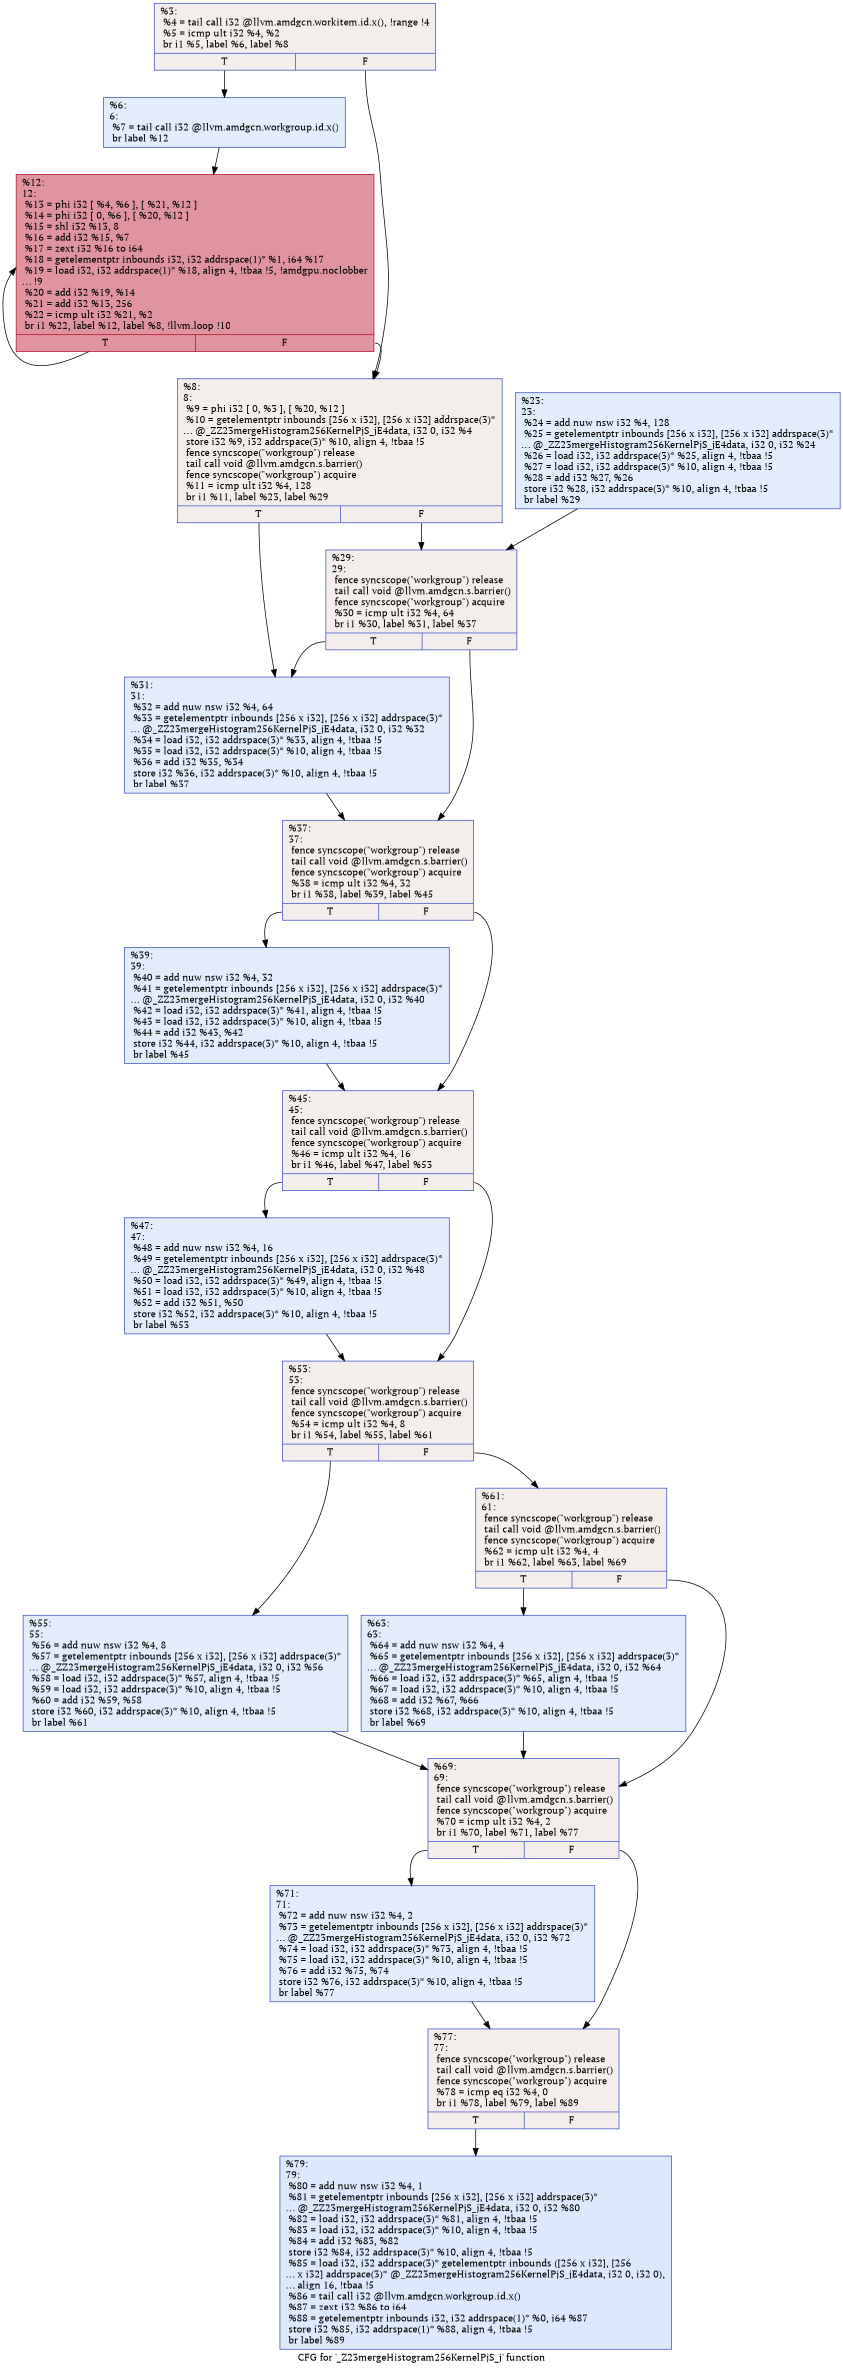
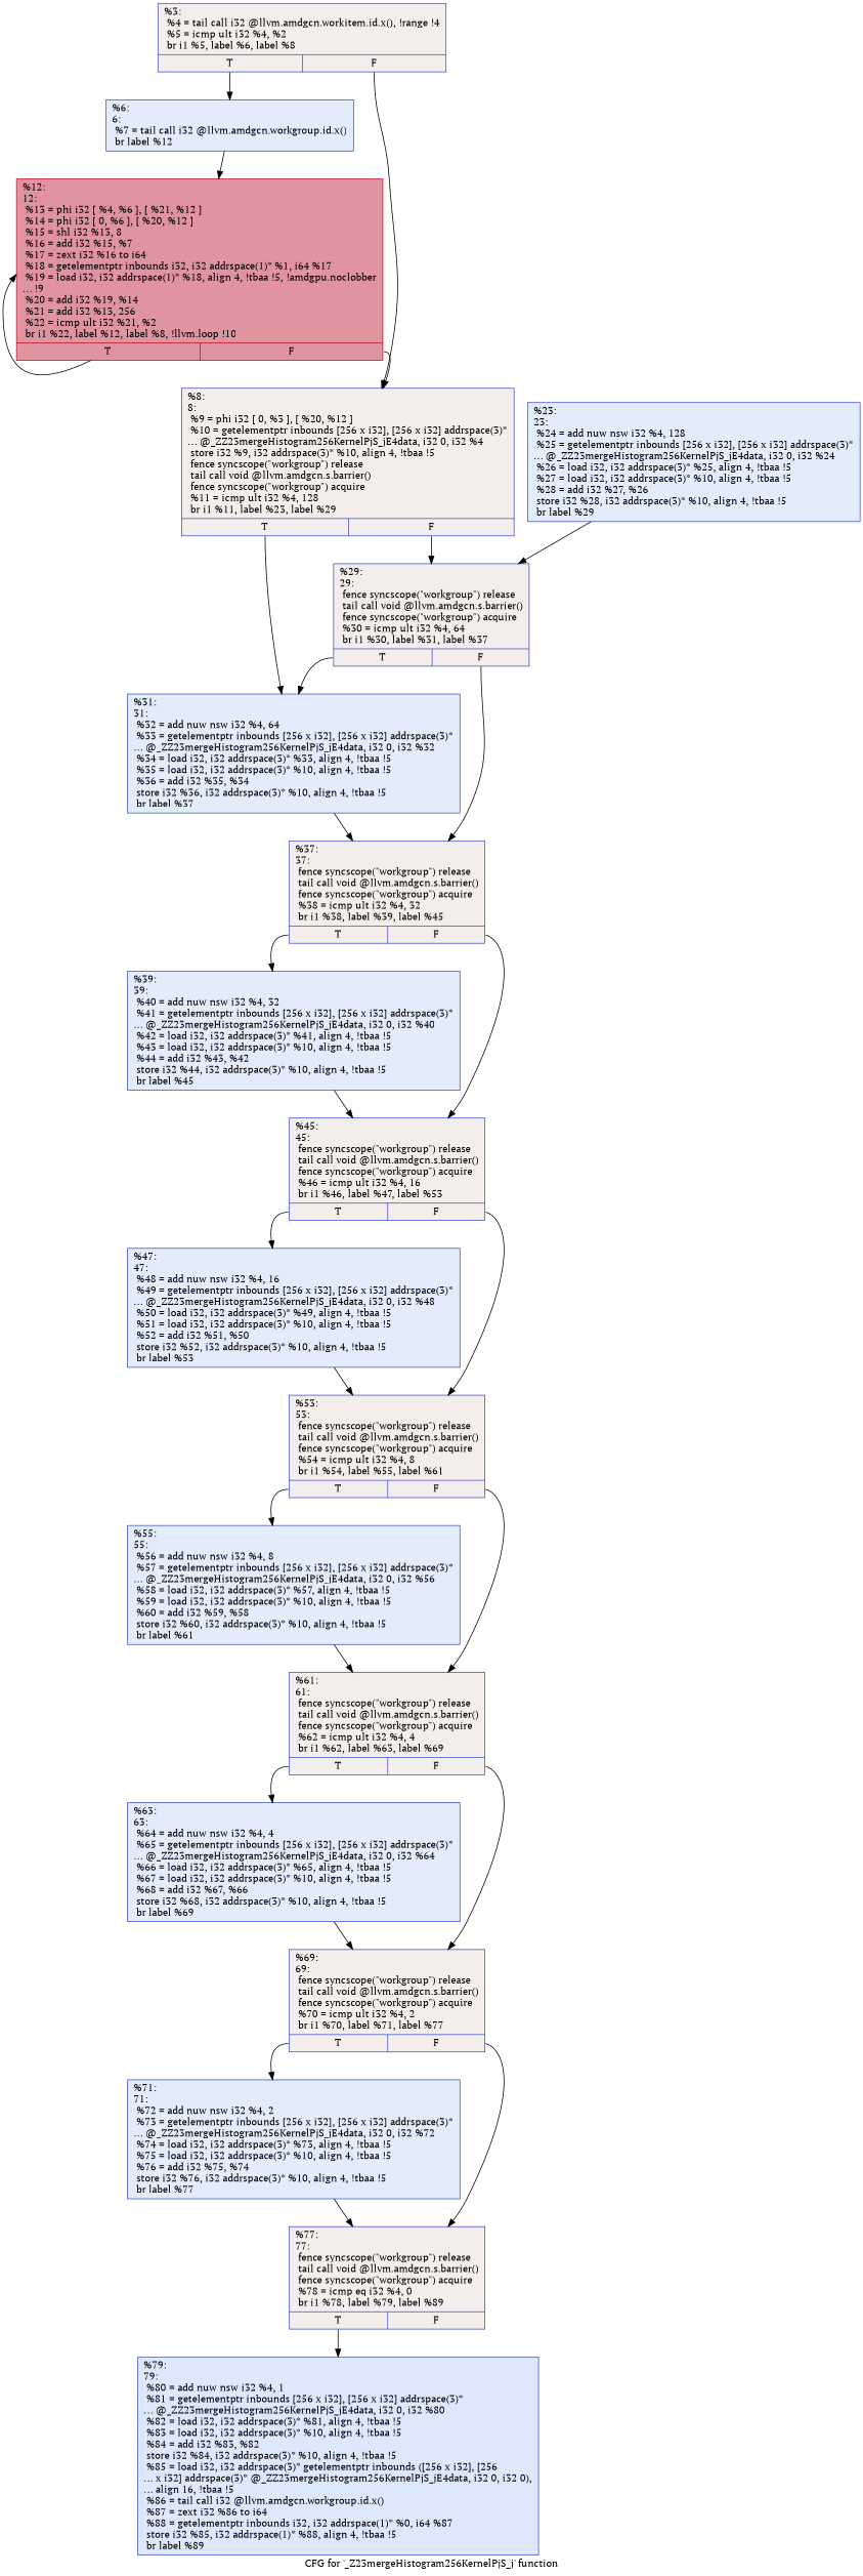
  digraph {
    fontname="PT Serif"
    label="CFG for '_Z23mergeHistogram256KernelPjS_j' function"
    node [color="#3d50c3ff" fillcolor="#e3d9d370" fontname="PT Serif" shape=record style=filled]
    edge [fontname="PT Serif" tailport=s0]
    n1 [label="{%3:\l  %4 = tail call i32 @llvm.amdgcn.workitem.id.x(), !range !4\l  %5 = icmp ult i32 %4, %2\l  br i1 %5, label %6, label %8\l|{<s0>T|<s1>F}}"]
    n2 [fillcolor="#bfd3f670" label="{%6:\l6:                                                \l  %7 = tail call i32 @llvm.amdgcn.workgroup.id.x()\l  br label %12\l}"]
    n3 [label="{%8:\l8:                                                \l  %9 = phi i32 [ 0, %3 ], [ %20, %12 ]\l  %10 = getelementptr inbounds [256 x i32], [256 x i32] addrspace(3)*\l... @_ZZ23mergeHistogram256KernelPjS_jE4data, i32 0, i32 %4\l  store i32 %9, i32 addrspace(3)* %10, align 4, !tbaa !5\l  fence syncscope(\"workgroup\") release\l  tail call void @llvm.amdgcn.s.barrier()\l  fence syncscope(\"workgroup\") acquire\l  %11 = icmp ult i32 %4, 128\l  br i1 %11, label %23, label %29\l|{<s0>T|<s1>F}}"]
    n4 [color="#b70d28ff" fillcolor="#b70d2870" label="{%12:\l12:                                               \l  %13 = phi i32 [ %4, %6 ], [ %21, %12 ]\l  %14 = phi i32 [ 0, %6 ], [ %20, %12 ]\l  %15 = shl i32 %13, 8\l  %16 = add i32 %15, %7\l  %17 = zext i32 %16 to i64\l  %18 = getelementptr inbounds i32, i32 addrspace(1)* %1, i64 %17\l  %19 = load i32, i32 addrspace(1)* %18, align 4, !tbaa !5, !amdgpu.noclobber\l... !9\l  %20 = add i32 %19, %14\l  %21 = add i32 %13, 256\l  %22 = icmp ult i32 %21, %2\l  br i1 %22, label %12, label %8, !llvm.loop !10\l|{<s0>T|<s1>F}}"]
    n5 [label="{%29:\l29:                                               \l  fence syncscope(\"workgroup\") release\l  tail call void @llvm.amdgcn.s.barrier()\l  fence syncscope(\"workgroup\") acquire\l  %30 = icmp ult i32 %4, 64\l  br i1 %30, label %31, label %37\l|{<s0>T|<s1>F}}"]
    n6 [fillcolor="#bfd3f670" label="{%31:\l31:                                               \l  %32 = add nuw nsw i32 %4, 64\l  %33 = getelementptr inbounds [256 x i32], [256 x i32] addrspace(3)*\l... @_ZZ23mergeHistogram256KernelPjS_jE4data, i32 0, i32 %32\l  %34 = load i32, i32 addrspace(3)* %33, align 4, !tbaa !5\l  %35 = load i32, i32 addrspace(3)* %10, align 4, !tbaa !5\l  %36 = add i32 %35, %34\l  store i32 %36, i32 addrspace(3)* %10, align 4, !tbaa !5\l  br label %37\l}"]
    n7 [fillcolor="#bfd3f670" label="{%23:\l23:                                               \l  %24 = add nuw nsw i32 %4, 128\l  %25 = getelementptr inbounds [256 x i32], [256 x i32] addrspace(3)*\l... @_ZZ23mergeHistogram256KernelPjS_jE4data, i32 0, i32 %24\l  %26 = load i32, i32 addrspace(3)* %25, align 4, !tbaa !5\l  %27 = load i32, i32 addrspace(3)* %10, align 4, !tbaa !5\l  %28 = add i32 %27, %26\l  store i32 %28, i32 addrspace(3)* %10, align 4, !tbaa !5\l  br label %29\l}"]
    n8 [label="{%37:\l37:                                               \l  fence syncscope(\"workgroup\") release\l  tail call void @llvm.amdgcn.s.barrier()\l  fence syncscope(\"workgroup\") acquire\l  %38 = icmp ult i32 %4, 32\l  br i1 %38, label %39, label %45\l|{<s0>T|<s1>F}}"]
    n9 [fillcolor="#bfd3f670" label="{%39:\l39:                                               \l  %40 = add nuw nsw i32 %4, 32\l  %41 = getelementptr inbounds [256 x i32], [256 x i32] addrspace(3)*\l... @_ZZ23mergeHistogram256KernelPjS_jE4data, i32 0, i32 %40\l  %42 = load i32, i32 addrspace(3)* %41, align 4, !tbaa !5\l  %43 = load i32, i32 addrspace(3)* %10, align 4, !tbaa !5\l  %44 = add i32 %43, %42\l  store i32 %44, i32 addrspace(3)* %10, align 4, !tbaa !5\l  br label %45\l}"]
    n10 [label="{%45:\l45:                                               \l  fence syncscope(\"workgroup\") release\l  tail call void @llvm.amdgcn.s.barrier()\l  fence syncscope(\"workgroup\") acquire\l  %46 = icmp ult i32 %4, 16\l  br i1 %46, label %47, label %53\l|{<s0>T|<s1>F}}"]
    n11 [fillcolor="#bfd3f670" label="{%47:\l47:                                               \l  %48 = add nuw nsw i32 %4, 16\l  %49 = getelementptr inbounds [256 x i32], [256 x i32] addrspace(3)*\l... @_ZZ23mergeHistogram256KernelPjS_jE4data, i32 0, i32 %48\l  %50 = load i32, i32 addrspace(3)* %49, align 4, !tbaa !5\l  %51 = load i32, i32 addrspace(3)* %10, align 4, !tbaa !5\l  %52 = add i32 %51, %50\l  store i32 %52, i32 addrspace(3)* %10, align 4, !tbaa !5\l  br label %53\l}"]
    n12 [label="{%53:\l53:                                               \l  fence syncscope(\"workgroup\") release\l  tail call void @llvm.amdgcn.s.barrier()\l  fence syncscope(\"workgroup\") acquire\l  %54 = icmp ult i32 %4, 8\l  br i1 %54, label %55, label %61\l|{<s0>T|<s1>F}}"]
    n13 [fillcolor="#bfd3f670" label="{%55:\l55:                                               \l  %56 = add nuw nsw i32 %4, 8\l  %57 = getelementptr inbounds [256 x i32], [256 x i32] addrspace(3)*\l... @_ZZ23mergeHistogram256KernelPjS_jE4data, i32 0, i32 %56\l  %58 = load i32, i32 addrspace(3)* %57, align 4, !tbaa !5\l  %59 = load i32, i32 addrspace(3)* %10, align 4, !tbaa !5\l  %60 = add i32 %59, %58\l  store i32 %60, i32 addrspace(3)* %10, align 4, !tbaa !5\l  br label %61\l}"]
    n14 [label="{%61:\l61:                                               \l  fence syncscope(\"workgroup\") release\l  tail call void @llvm.amdgcn.s.barrier()\l  fence syncscope(\"workgroup\") acquire\l  %62 = icmp ult i32 %4, 4\l  br i1 %62, label %63, label %69\l|{<s0>T|<s1>F}}"]
    n15 [fillcolor="#bfd3f670" label="{%63:\l63:                                               \l  %64 = add nuw nsw i32 %4, 4\l  %65 = getelementptr inbounds [256 x i32], [256 x i32] addrspace(3)*\l... @_ZZ23mergeHistogram256KernelPjS_jE4data, i32 0, i32 %64\l  %66 = load i32, i32 addrspace(3)* %65, align 4, !tbaa !5\l  %67 = load i32, i32 addrspace(3)* %10, align 4, !tbaa !5\l  %68 = add i32 %67, %66\l  store i32 %68, i32 addrspace(3)* %10, align 4, !tbaa !5\l  br label %69\l}"]
    n16 [label="{%69:\l69:                                               \l  fence syncscope(\"workgroup\") release\l  tail call void @llvm.amdgcn.s.barrier()\l  fence syncscope(\"workgroup\") acquire\l  %70 = icmp ult i32 %4, 2\l  br i1 %70, label %71, label %77\l|{<s0>T|<s1>F}}"]
    n17 [fillcolor="#bfd3f670" label="{%71:\l71:                                               \l  %72 = add nuw nsw i32 %4, 2\l  %73 = getelementptr inbounds [256 x i32], [256 x i32] addrspace(3)*\l... @_ZZ23mergeHistogram256KernelPjS_jE4data, i32 0, i32 %72\l  %74 = load i32, i32 addrspace(3)* %73, align 4, !tbaa !5\l  %75 = load i32, i32 addrspace(3)* %10, align 4, !tbaa !5\l  %76 = add i32 %75, %74\l  store i32 %76, i32 addrspace(3)* %10, align 4, !tbaa !5\l  br label %77\l}"]
    n18 [label="{%77:\l77:                                               \l  fence syncscope(\"workgroup\") release\l  tail call void @llvm.amdgcn.s.barrier()\l  fence syncscope(\"workgroup\") acquire\l  %78 = icmp eq i32 %4, 0\l  br i1 %78, label %79, label %89\l|{<s0>T|<s1>F}}"]
    n19 [fillcolor="#b2ccfb70" label="{%79:\l79:                                               \l  %80 = add nuw nsw i32 %4, 1\l  %81 = getelementptr inbounds [256 x i32], [256 x i32] addrspace(3)*\l... @_ZZ23mergeHistogram256KernelPjS_jE4data, i32 0, i32 %80\l  %82 = load i32, i32 addrspace(3)* %81, align 4, !tbaa !5\l  %83 = load i32, i32 addrspace(3)* %10, align 4, !tbaa !5\l  %84 = add i32 %83, %82\l  store i32 %84, i32 addrspace(3)* %10, align 4, !tbaa !5\l  %85 = load i32, i32 addrspace(3)* getelementptr inbounds ([256 x i32], [256\l... x i32] addrspace(3)* @_ZZ23mergeHistogram256KernelPjS_jE4data, i32 0, i32 0),\l... align 16, !tbaa !5\l  %86 = tail call i32 @llvm.amdgcn.workgroup.id.x()\l  %87 = zext i32 %86 to i64\l  %88 = getelementptr inbounds i32, i32 addrspace(1)* %0, i64 %87\l  store i32 %85, i32 addrspace(1)* %88, align 4, !tbaa !5\l  br label %89\l}"]
    n1 -> n2
    n1 -> n3 [tailport=s1]
    n2 -> n4
    n3 -> n5 [tailport=s1]
    n3 -> n6
    n4 -> n3 [tailport=s1]
    n4 -> n4
    n5 -> n6
    n5 -> n8 [tailport=s1]
    n6 -> n8
    n7 -> n5
    n8 -> n9
    n8 -> n10 [tailport=s1]
    n9 -> n10
    n10 -> n11
    n10 -> n12 [tailport=s1]
    n11 -> n12
    n12 -> n13
    n12 -> n14 [tailport=s1]
-   n13 -> n16
+   n13 -> n14
    n14 -> n15
    n14 -> n16 [tailport=s1]
    n15 -> n16
    n16 -> n17
    n16 -> n18 [tailport=s1]
    n17 -> n18
    n18 -> n19
  }
